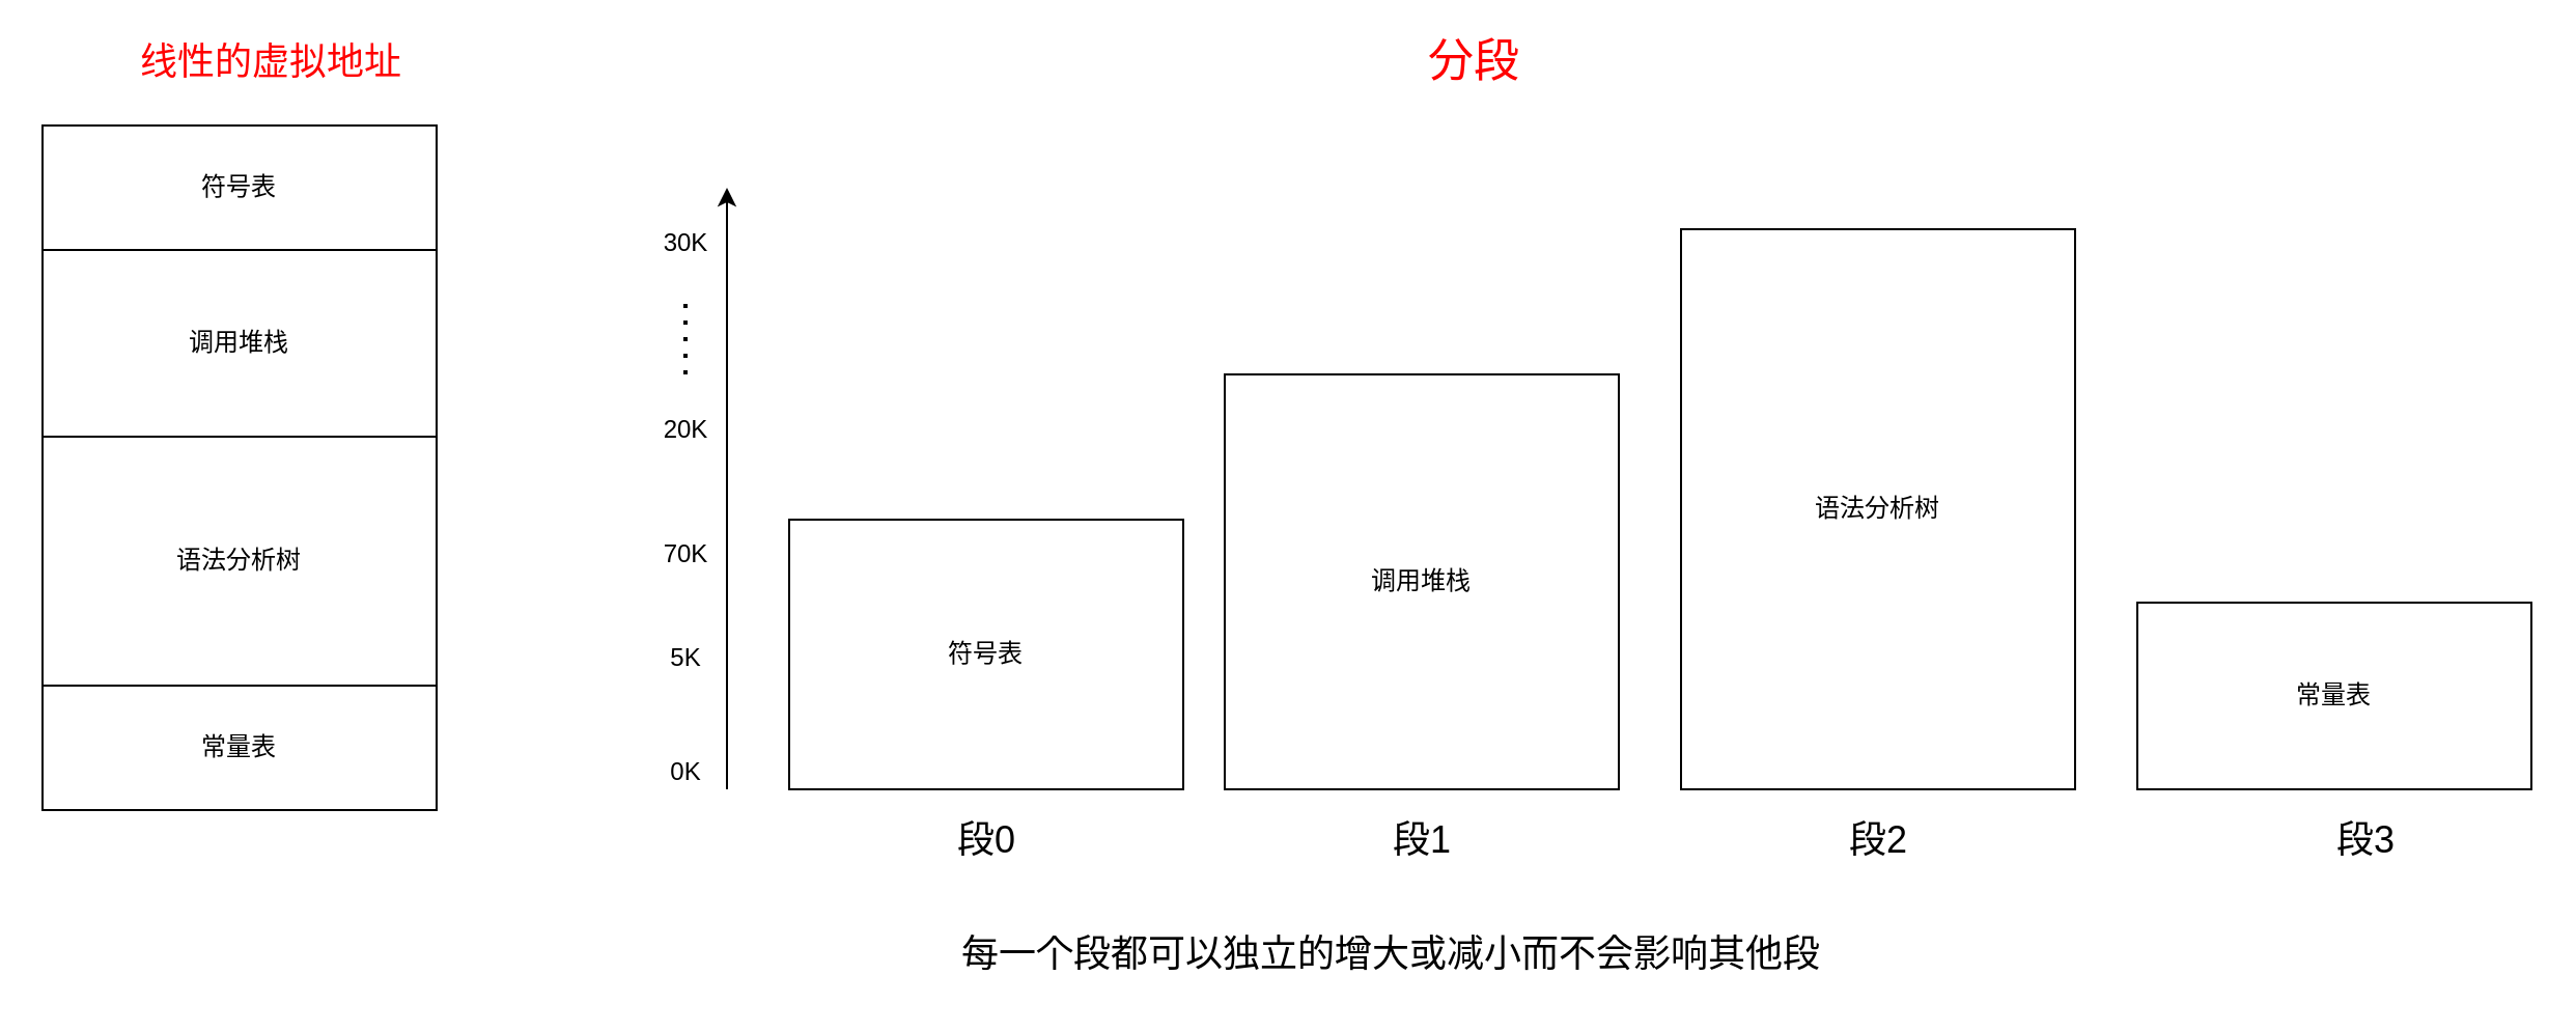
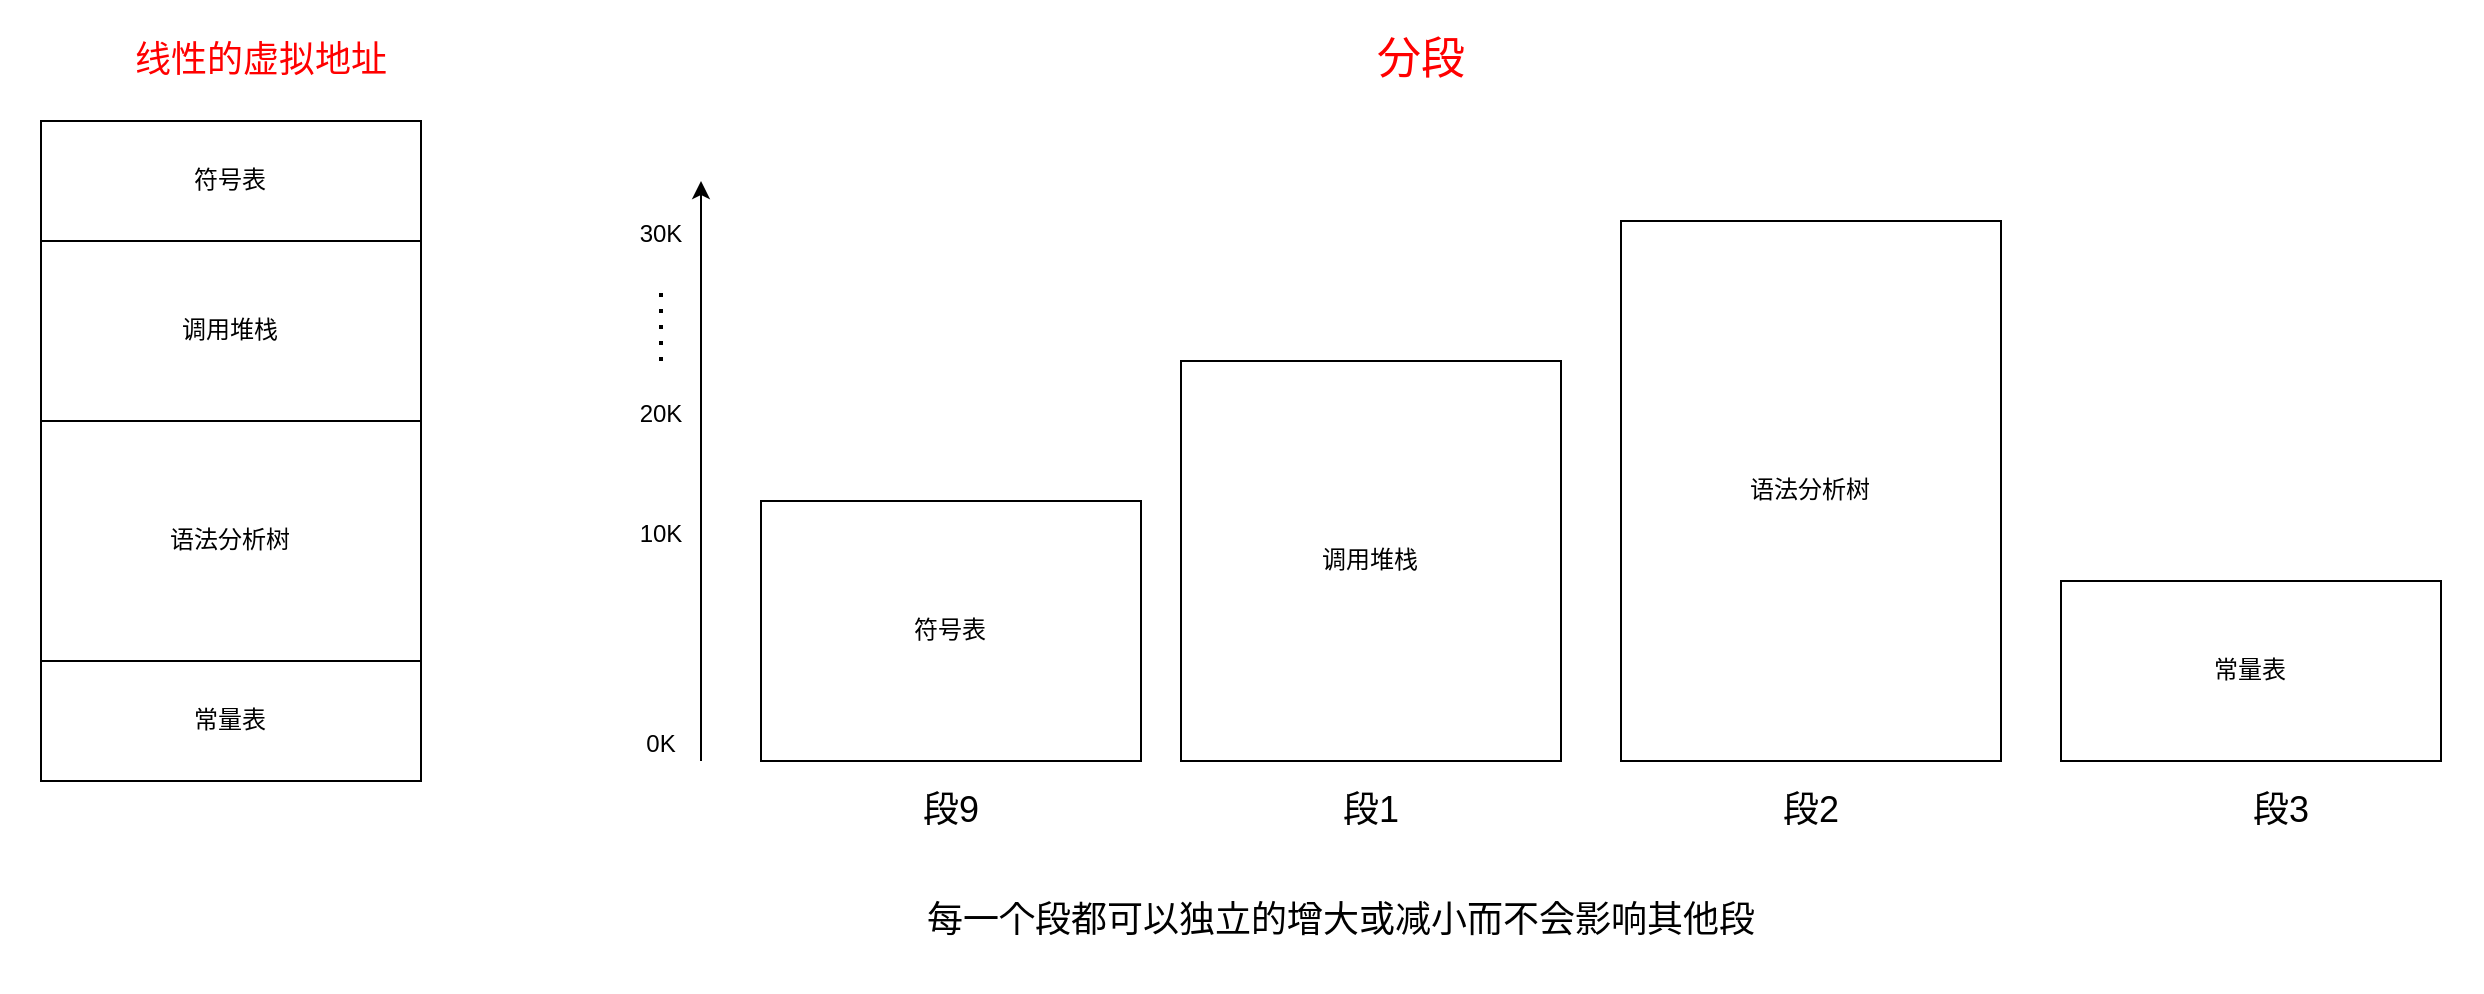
  <mxCell id="0" />
  <mxCell id="1" parent="0" />
  <mxCell id="2" value="&lt;font style=&quot;font-size: 18px&quot; color=&quot;#ff0000&quot;&gt;线性的虚拟地址&lt;/font&gt;" style="text;html=1;align=center;verticalAlign=middle;resizable=0;points=[];autosize=1;strokeColor=none;fillColor=none;" parent="1" vertex="1"><mxGeometry x="60" y="20" width="140" height="20" as="geometry" /></mxCell>
  <mxCell id="3" value="符号表" style="rounded=0;whiteSpace=wrap;html=1;container=0;" parent="1" vertex="1"><mxGeometry x="20" y="60" width="190" height="60" as="geometry" /></mxCell>
  <mxCell id="4" value="调用堆栈" style="rounded=0;whiteSpace=wrap;html=1;container=0;" parent="1" vertex="1"><mxGeometry x="20" y="120" width="190" height="90" as="geometry" /></mxCell>
  <mxCell id="5" value="语法分析树" style="rounded=0;whiteSpace=wrap;html=1;container=0;" parent="1" vertex="1"><mxGeometry x="20" y="210" width="190" height="120" as="geometry" /></mxCell>
  <mxCell id="6" value="常量表" style="rounded=0;whiteSpace=wrap;html=1;container=0;" parent="1" vertex="1"><mxGeometry x="20" y="330" width="190" height="60" as="geometry" /></mxCell>
  <mxCell id="7" value="符号表" style="rounded=0;whiteSpace=wrap;html=1;container=0;" parent="1" vertex="1"><mxGeometry x="380" y="250" width="190" height="130" as="geometry" /></mxCell>
  <mxCell id="8" value="调用堆栈" style="rounded=0;whiteSpace=wrap;html=1;container=0;" parent="1" vertex="1"><mxGeometry x="590" y="180" width="190" height="200" as="geometry" /></mxCell>
  <mxCell id="9" value="语法分析树" style="rounded=0;whiteSpace=wrap;html=1;container=0;" parent="1" vertex="1"><mxGeometry x="810" y="110" width="190" height="270" as="geometry" /></mxCell>
  <mxCell id="10" value="常量表" style="rounded=0;whiteSpace=wrap;html=1;container=0;" parent="1" vertex="1"><mxGeometry x="1030" y="290" width="190" height="90" as="geometry" /></mxCell>
- <mxCell id="11" value="段0" style="text;html=1;align=center;verticalAlign=middle;resizable=0;points=[];autosize=1;strokeColor=none;fillColor=none;fontSize=18;" parent="1" vertex="1"><mxGeometry x="455" y="390" width="40" height="30" as="geometry" /></mxCell>
+ <mxCell id="11" value="段9" style="text;html=1;align=center;verticalAlign=middle;resizable=0;points=[];autosize=1;strokeColor=none;fillColor=none;fontSize=18;" parent="1" vertex="1"><mxGeometry x="455" y="390" width="40" height="30" as="geometry" /></mxCell>
  <mxCell id="12" value="段1" style="text;html=1;align=center;verticalAlign=middle;resizable=0;points=[];autosize=1;strokeColor=none;fillColor=none;fontSize=18;" parent="1" vertex="1"><mxGeometry x="665" y="390" width="40" height="30" as="geometry" /></mxCell>
  <mxCell id="13" value="段2" style="text;html=1;align=center;verticalAlign=middle;resizable=0;points=[];autosize=1;strokeColor=none;fillColor=none;fontSize=18;" parent="1" vertex="1"><mxGeometry x="885" y="390" width="40" height="30" as="geometry" /></mxCell>
  <mxCell id="14" value="段3" style="text;html=1;align=center;verticalAlign=middle;resizable=0;points=[];autosize=1;strokeColor=none;fillColor=none;fontSize=18;" parent="1" vertex="1"><mxGeometry x="1120" y="390" width="40" height="30" as="geometry" /></mxCell>
  <mxCell id="15" value="" style="endArrow=classic;html=1;rounded=0;fontSize=18;" parent="1" edge="1"><mxGeometry width="50" height="50" relative="1" as="geometry"><mxPoint x="350" y="380" as="sourcePoint" /><mxPoint x="350" y="90" as="targetPoint" /></mxGeometry></mxCell>
  <mxCell id="16" value="每一个段都可以独立的增大或减小而不会影响其他段" style="text;html=1;align=center;verticalAlign=middle;resizable=0;points=[];autosize=1;strokeColor=none;fillColor=none;fontSize=18;" parent="1" vertex="1"><mxGeometry x="455" y="445" width="430" height="30" as="geometry" /></mxCell>
  <mxCell id="17" value="&lt;span style=&quot;font-size: 12px&quot;&gt;0K&lt;/span&gt;" style="text;html=1;align=center;verticalAlign=middle;resizable=0;points=[];autosize=1;strokeColor=none;fillColor=none;fontSize=18;" parent="1" vertex="1"><mxGeometry x="315" y="355" width="30" height="30" as="geometry" /></mxCell>
- <mxCell id="18" value="&lt;span style=&quot;font-size: 12px&quot;&gt;5K&lt;/span&gt;" style="text;html=1;align=center;verticalAlign=middle;resizable=0;points=[];autosize=1;strokeColor=none;fillColor=none;fontSize=18;" parent="1" vertex="1"><mxGeometry x="315" y="300" width="30" height="30" as="geometry" /></mxCell>
- <mxCell id="19" value="&lt;span style=&quot;font-size: 12px&quot;&gt;70K&lt;/span&gt;" style="text;html=1;align=center;verticalAlign=middle;resizable=0;points=[];autosize=1;strokeColor=none;fillColor=none;fontSize=18;" parent="1" vertex="1"><mxGeometry x="310" y="250" width="40" height="30" as="geometry" /></mxCell>
+ <mxCell id="19" value="&lt;span style=&quot;font-size: 12px&quot;&gt;10K&lt;/span&gt;" style="text;html=1;align=center;verticalAlign=middle;resizable=0;points=[];autosize=1;strokeColor=none;fillColor=none;fontSize=18;" parent="1" vertex="1"><mxGeometry x="310" y="250" width="40" height="30" as="geometry" /></mxCell>
  <mxCell id="20" value="&lt;span style=&quot;font-size: 12px&quot;&gt;20K&lt;/span&gt;" style="text;html=1;align=center;verticalAlign=middle;resizable=0;points=[];autosize=1;strokeColor=none;fillColor=none;fontSize=18;" parent="1" vertex="1"><mxGeometry x="310" y="190" width="40" height="30" as="geometry" /></mxCell>
  <mxCell id="21" value="&lt;span style=&quot;font-size: 12px&quot;&gt;30K&lt;/span&gt;" style="text;html=1;align=center;verticalAlign=middle;resizable=0;points=[];autosize=1;strokeColor=none;fillColor=none;fontSize=18;" parent="1" vertex="1"><mxGeometry x="310" y="100" width="40" height="30" as="geometry" /></mxCell>
  <mxCell id="22" value="" style="endArrow=none;dashed=1;html=1;dashPattern=1 3;strokeWidth=2;rounded=0;fontSize=12;" parent="1" edge="1"><mxGeometry width="50" height="50" relative="1" as="geometry"><mxPoint x="330" y="180" as="sourcePoint" /><mxPoint x="330" y="140" as="targetPoint" /></mxGeometry></mxCell>
  <mxCell id="23" value="&lt;font style=&quot;font-size: 22px&quot; color=&quot;#ff0000&quot;&gt;分段&lt;/font&gt;" style="text;html=1;align=center;verticalAlign=middle;resizable=0;points=[];autosize=1;strokeColor=none;fillColor=none;fontSize=12;" parent="1" vertex="1"><mxGeometry x="680" y="20" width="60" height="20" as="geometry" /></mxCell>
